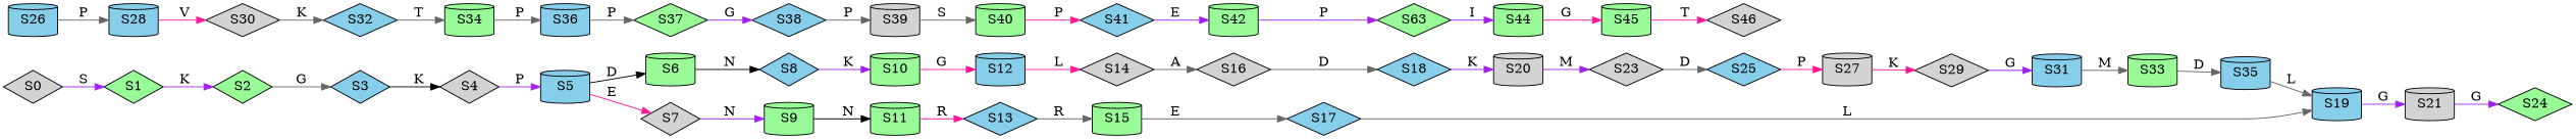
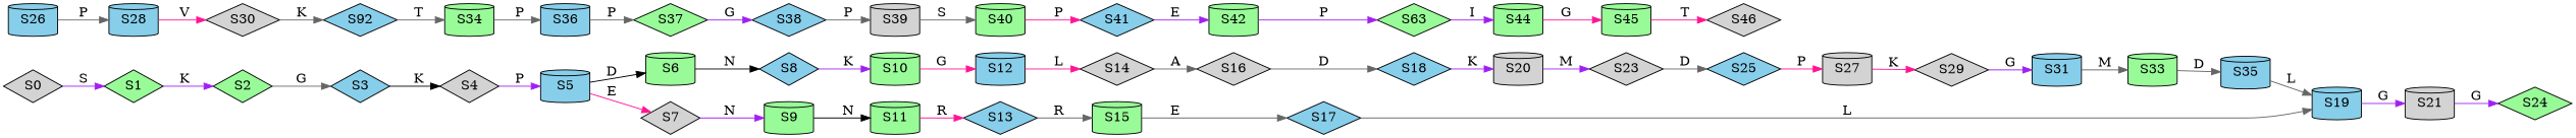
  strict digraph {
    rankdir=LR
    node [fillcolor=skyblue shape=diamond style=filled]
    edge [color=gray40]
    S0 [fillcolor=lightgrey]
    S1 [fillcolor=palegreen]
    S2 [fillcolor=palegreen]
    S3
    S4 [fillcolor=lightgrey]
    S5 [shape=cylinder]
    S6 [fillcolor=palegreen shape=cylinder]
    S7 [fillcolor=lightgrey]
    S8
    S9 [fillcolor=palegreen shape=cylinder]
    S10 [fillcolor=palegreen shape=cylinder]
    S11 [fillcolor=palegreen shape=cylinder]
    S12 [shape=cylinder]
    S13
    S14 [fillcolor=lightgrey]
    S15 [fillcolor=palegreen shape=cylinder]
    S16 [fillcolor=lightgrey]
    S17
    S18
    S19 [shape=cylinder]
    S20 [fillcolor=lightgrey shape=cylinder]
    S21 [fillcolor=lightgrey shape=cylinder]
    S23 [fillcolor=lightgrey]
    S24 [fillcolor=palegreen]
    S25
    S27 [fillcolor=lightgrey shape=cylinder]
    S26 [shape=cylinder]
    S28 [shape=cylinder]
    S29 [fillcolor=lightgrey]
    S30 [fillcolor=lightgrey]
    S31 [shape=cylinder]
-   S32
+   S32 [label=S92]
    S33 [fillcolor=palegreen shape=cylinder]
    S34 [fillcolor=palegreen shape=cylinder]
    S35 [shape=cylinder]
    S36 [shape=cylinder]
    S37 [fillcolor=palegreen]
    S38
    S39 [fillcolor=lightgrey shape=cylinder]
    S40 [fillcolor=palegreen shape=cylinder]
    S41
    S42 [fillcolor=palegreen shape=cylinder]
    n43 [fillcolor=palegreen label=S63]
    S44 [fillcolor=palegreen shape=cylinder]
    S45 [fillcolor=palegreen shape=cylinder]
    S46 [fillcolor=lightgrey]
    S0 -> S1 [color=purple label=S]
    S1 -> S2 [color=purple label=K]
    S2 -> S3 [label=G]
    S3 -> S4 [color=black label=K]
    S4 -> S5 [color=purple label=P]
    S5 -> S6 [color=black label=D]
    S5 -> S7 [color=deeppink label=E]
    S6 -> S8 [color=black label=N]
    S7 -> S9 [color=purple label=N]
    S8 -> S10 [color=purple label=K]
    S9 -> S11 [color=black label=N]
    S10 -> S12 [color=deeppink label=G]
    S11 -> S13 [color=deeppink label=R]
    S12 -> S14 [color=deeppink label=L]
    S13 -> S15 [label=R]
    S14 -> S16 [label=A]
    S15 -> S17 [label=E]
    S16 -> S18 [label=D]
    S17 -> S19 [label=L]
    S18 -> S20 [color=purple label=K]
    S19 -> S21 [color=purple label=G]
    S20 -> S23 [color=purple label=M]
    S21 -> S24 [color=purple label=G]
    S23 -> S25 [label=D]
    S25 -> S27 [color=deeppink label=P]
    S27 -> S29 [color=deeppink label=K]
    S26 -> S28 [label=P]
    S28 -> S30 [color=deeppink label=V]
    S29 -> S31 [color=purple label=G]
    S30 -> S32 [label=K]
    S31 -> S33 [label=M]
    S32 -> S34 [label=T]
    S33 -> S35 [label=D]
    S34 -> S36 [label=P]
    S35 -> S19 [label=L]
    S36 -> S37 [label=P]
    S37 -> S38 [color=purple label=G]
    S38 -> S39 [label=P]
    S39 -> S40 [label=S]
    S40 -> S41 [color=deeppink label=P]
    S41 -> S42 [color=purple label=E]
    S42 -> n43 [color=purple label=P]
    n43 -> S44 [color=purple label=I]
    S44 -> S45 [color=deeppink label=G]
    S45 -> S46 [color=deeppink label=T]
  }
